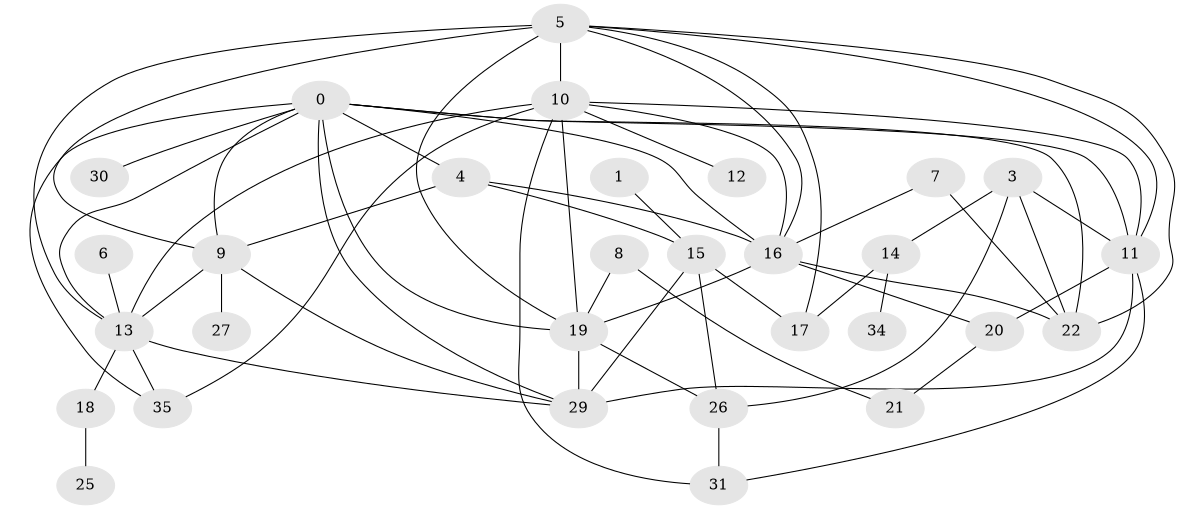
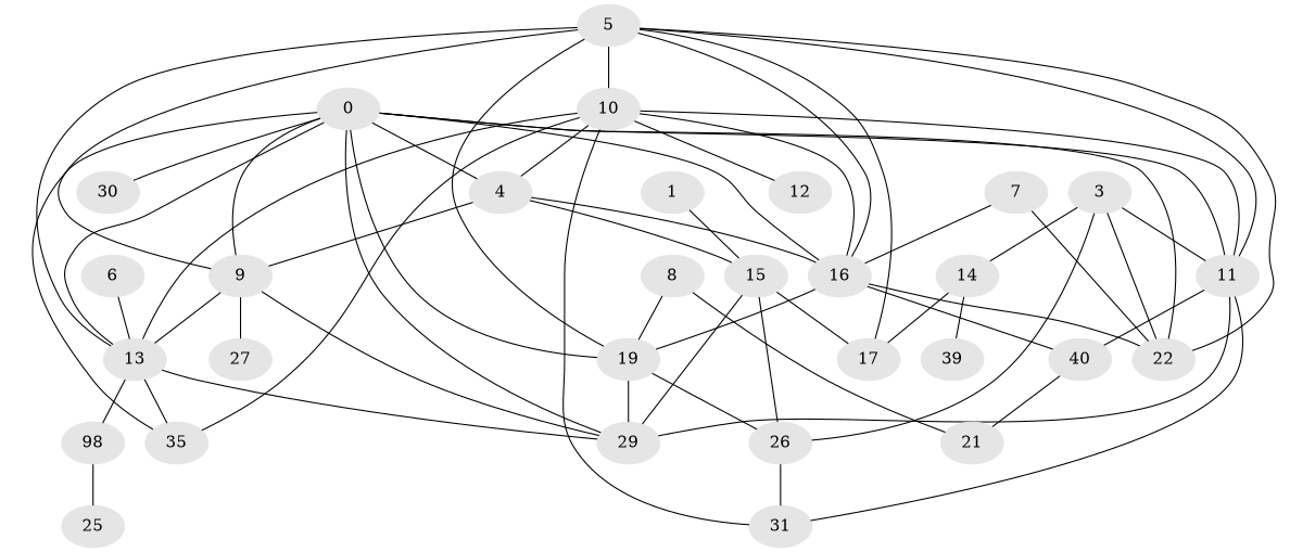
  graph {
    node [color=gray90 style=filled]
    edge [weight=1.0]
    1
    15
    29
    n4 [label=26]
    17
    n6 [label=0]
    4
    9
    11
    13
    16
    19
    22
    30
    35
    27
    31
-   20
-   18
+   20 [label=40]
+   18 [label=98]
    3
    14
-   34
+   34 [label=39]
    5
    10
    12
    6
    7
    8
    21
    25
    1 -- 15
    15 -- 29
    15 -- n4
    15 -- 17
    n4 -- 31
    n6 -- 29
    n6 -- 4
    n6 -- 9
    n6 -- 11
    n6 -- 13
    n6 -- 16
    n6 -- 19 [weight=2.0]
    n6 -- 22
    n6 -- 30
    n6 -- 35
    4 -- 15
    4 -- 9
    4 -- 16
    9 -- 29
    9 -- 13
    9 -- 27 [weight=2.0]
    11 -- 29
    11 -- 31
    11 -- 20 [weight=2.0]
    13 -- 29
    13 -- 35
    13 -- 18
    16 -- 19
    16 -- 22 [weight=2.0]
    16 -- 20
    19 -- 29 [weight=2.0]
    19 -- n4
    20 -- 21
    18 -- 25
    3 -- n4
    3 -- 11
    3 -- 22
    3 -- 14
    14 -- 17
    14 -- 34
    5 -- 17
    5 -- 9
    5 -- 11
    5 -- 13
    5 -- 16
    5 -- 19
    5 -- 22
    5 -- 10 [weight=2.0]
    10 -- 11
    10 -- 13
    10 -- 16
-   10 -- 19
+   10 -- 4
    10 -- 35
    10 -- 31
    10 -- 12
    6 -- 13
    7 -- 16 [weight=2.0]
    7 -- 22
    8 -- 19
    8 -- 21
  }
